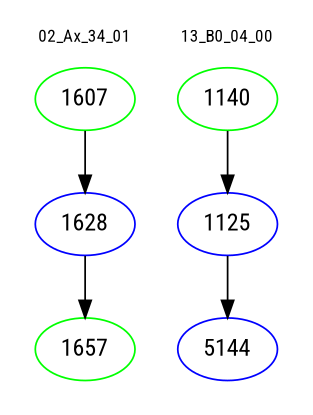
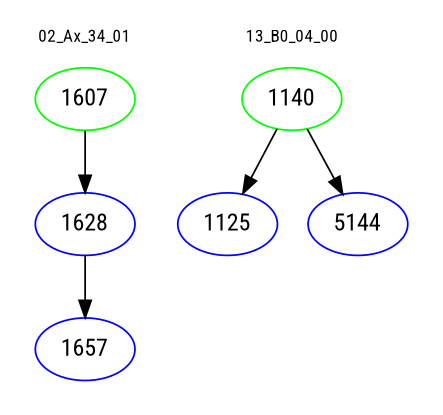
  digraph {
    fontname="Roboto Condensed"
    node [color=blue fontname="Roboto Condensed"]
    edge [color=black fontname="Roboto Condensed"]
    n1 [color=green label=1607]
    n2 [label=1628]
-   n3 [color=green label=1657]
+   n3 [label=1657]
    n4 [color=green label=1140]
    n5 [label=1125]
    n6 [label=5144]
    subgraph cluster_1 {
      color=white
      fontsize=10
      label="02_Ax_34_01"
      n1
      n2
      n3
    }
    subgraph cluster_2 {
      color=white
      fontsize=10
      label="13_B0_04_00"
      n4
      n5
      n6
    }
    n1 -> n2
    n2 -> n3
    n4 -> n5
-   n5 -> n6
+   n4 -> n6
  }
